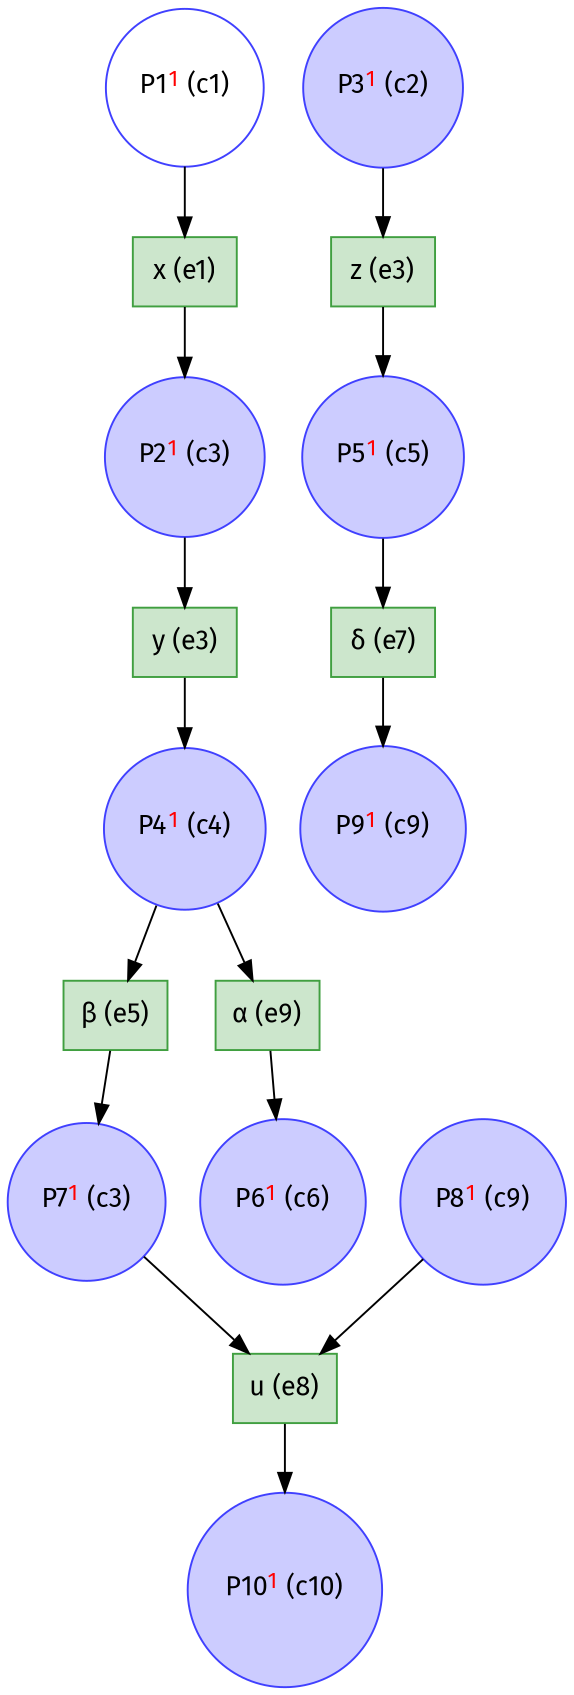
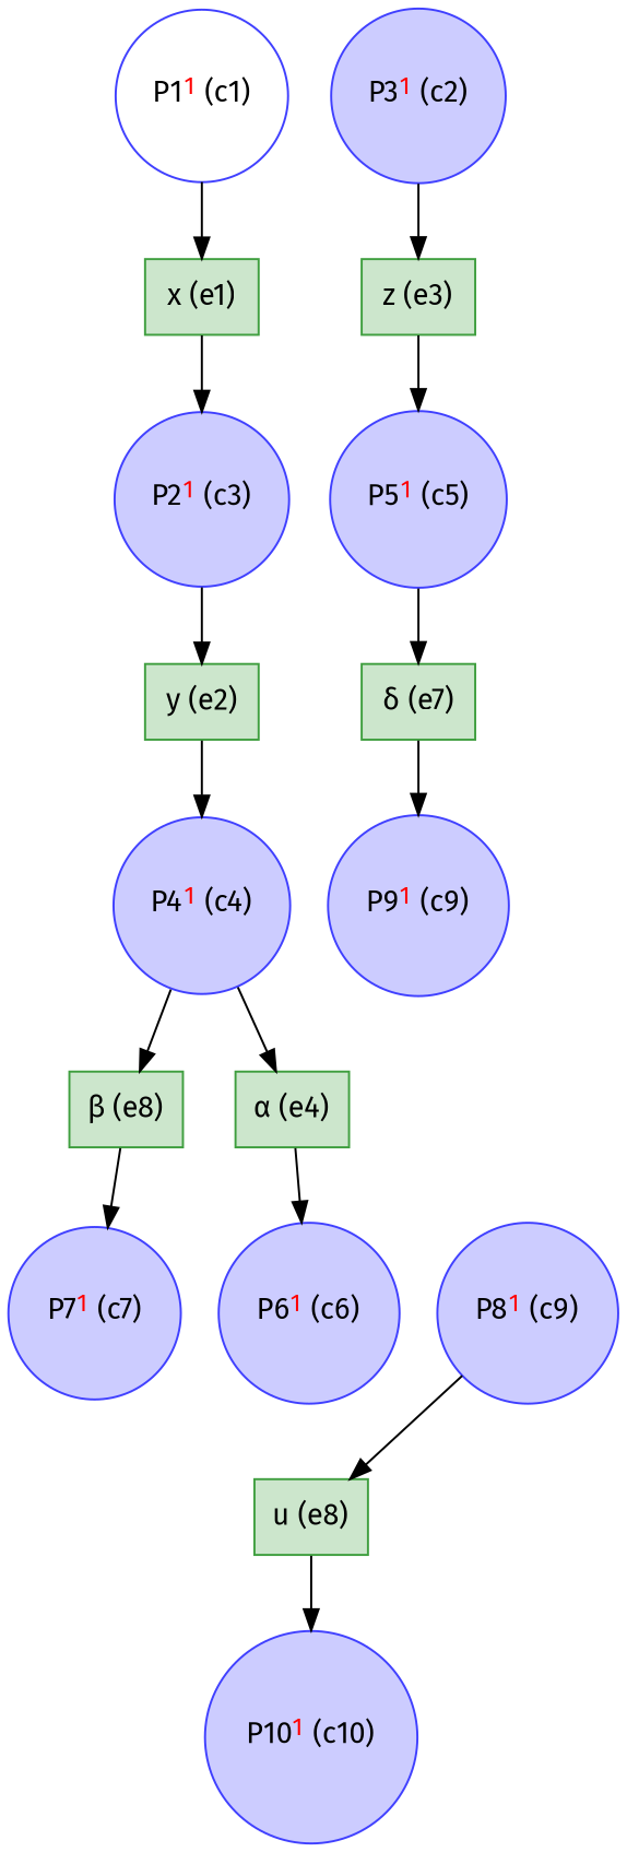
  digraph {
    fontname="Fira Sans"
    node [color="#4040ff" fillcolor="#ccccff" fontname="Fira Sans" shape=circle style=filled]
    edge [fontname="Fira Sans"]
    n1 [fillcolor=transparent label=<<FONT COLOR ="black">P1</FONT><FONT COLOR="red"><SUP>1</SUP></FONT><FONT COLOR="black"> (c1)</FONT>>]
    n2 [color="#409f40" fillcolor="#cce6cc" label="x (e1)" shape=box]
    n3 [label=<<FONT COLOR ="black">P2</FONT><FONT COLOR="red"><SUP>1</SUP></FONT><FONT COLOR="black"> (c3)</FONT>>]
    n4 [label=<<FONT COLOR ="black">P3</FONT><FONT COLOR="red"><SUP>1</SUP></FONT><FONT COLOR="black"> (c2)</FONT>>]
    n5 [color="#409f40" fillcolor="#cce6cc" label="z (e3)" shape=box]
-   n6 [color="#409f40" fillcolor="#cce6cc" label="y (e3)" shape=box]
+   n6 [color="#409f40" fillcolor="#cce6cc" label="y (e2)" shape=box]
    n7 [label=<<FONT COLOR ="black">P5</FONT><FONT COLOR="red"><SUP>1</SUP></FONT><FONT COLOR="black"> (c5)</FONT>>]
    n8 [color="#409f40" fillcolor="#cce6cc" label="δ (e7)" shape=box]
    n9 [label=<<FONT COLOR ="black">P4</FONT><FONT COLOR="red"><SUP>1</SUP></FONT><FONT COLOR="black"> (c4)</FONT>>]
-   n10 [color="#409f40" fillcolor="#cce6cc" label="β (e5)" shape=box]
-   n11 [color="#409f40" fillcolor="#cce6cc" label="α (e9)" shape=box]
-   n12 [label=<<FONT COLOR ="black">P7</FONT><FONT COLOR="red"><SUP>1</SUP></FONT><FONT COLOR="black"> (c3)</FONT>>]
+   n10 [color="#409f40" fillcolor="#cce6cc" label="β (e8)" shape=box]
+   n11 [color="#409f40" fillcolor="#cce6cc" label="α (e4)" shape=box]
+   n12 [label=<<FONT COLOR ="black">P7</FONT><FONT COLOR="red"><SUP>1</SUP></FONT><FONT COLOR="black"> (c7)</FONT>>]
    n13 [label=<<FONT COLOR ="black">P6</FONT><FONT COLOR="red"><SUP>1</SUP></FONT><FONT COLOR="black"> (c6)</FONT>>]
    n14 [color="#409f40" fillcolor="#cce6cc" label="u (e8)" shape=box]
    n15 [label=<<FONT COLOR ="black">P9</FONT><FONT COLOR="red"><SUP>1</SUP></FONT><FONT COLOR="black"> (c9)</FONT>>]
    n16 [label=<<FONT COLOR ="black">P8</FONT><FONT COLOR="red"><SUP>1</SUP></FONT><FONT COLOR="black"> (c9)</FONT>>]
    n17 [label=<<FONT COLOR ="black">P10</FONT><FONT COLOR="red"><SUP>1</SUP></FONT><FONT COLOR="black"> (c10)</FONT>>]
    n1 -> n2
    n2 -> n3
    n3 -> n6
    n4 -> n5
    n5 -> n7
    n6 -> n9
    n7 -> n8
    n8 -> n15
    n9 -> n10
    n9 -> n11
    n10 -> n12
    n11 -> n13
-   n12 -> n14
    n14 -> n17
    n16 -> n14
  }
